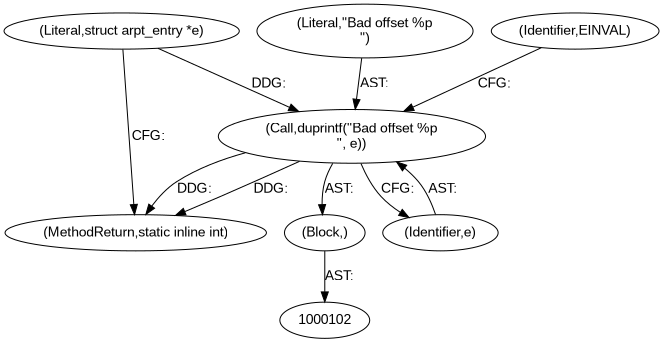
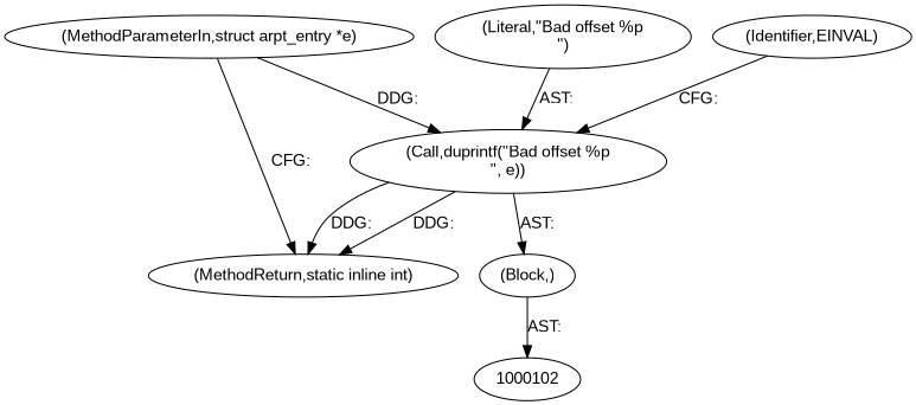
  digraph {
    fontname="Liberation Sans"
    node [fontname="Liberation Sans"]
    edge [fontname="Liberation Sans"]
-   n1 [label="(Literal,struct arpt_entry *e)"]
+   n1 [label="(MethodParameterIn,struct arpt_entry *e)"]
    n2 [label="(Call,duprintf(\"Bad offset %p\n\", e))"]
    n3 [label="(MethodReturn,static inline int)"]
    n4 [label="(Block,)"]
-   n5 [label="(Identifier,e)"]
    1000102
    n7 [label="(Literal,\"Bad offset %p\n\")"]
    n8 [label="(Identifier,EINVAL)"]
    n1 -> n2 [label="DDG: "]
    n1 -> n3 [label="CFG: "]
    n2 -> n3 [label="DDG: "]
    n2 -> n3 [label="DDG: "]
    n2 -> n4 [label="AST: "]
-   n2 -> n5 [label="CFG: "]
    n4 -> 1000102 [label="AST: "]
-   n5 -> n2 [label="AST: "]
    n7 -> n2 [label="AST: "]
    n8 -> n2 [label="CFG: "]
  }
